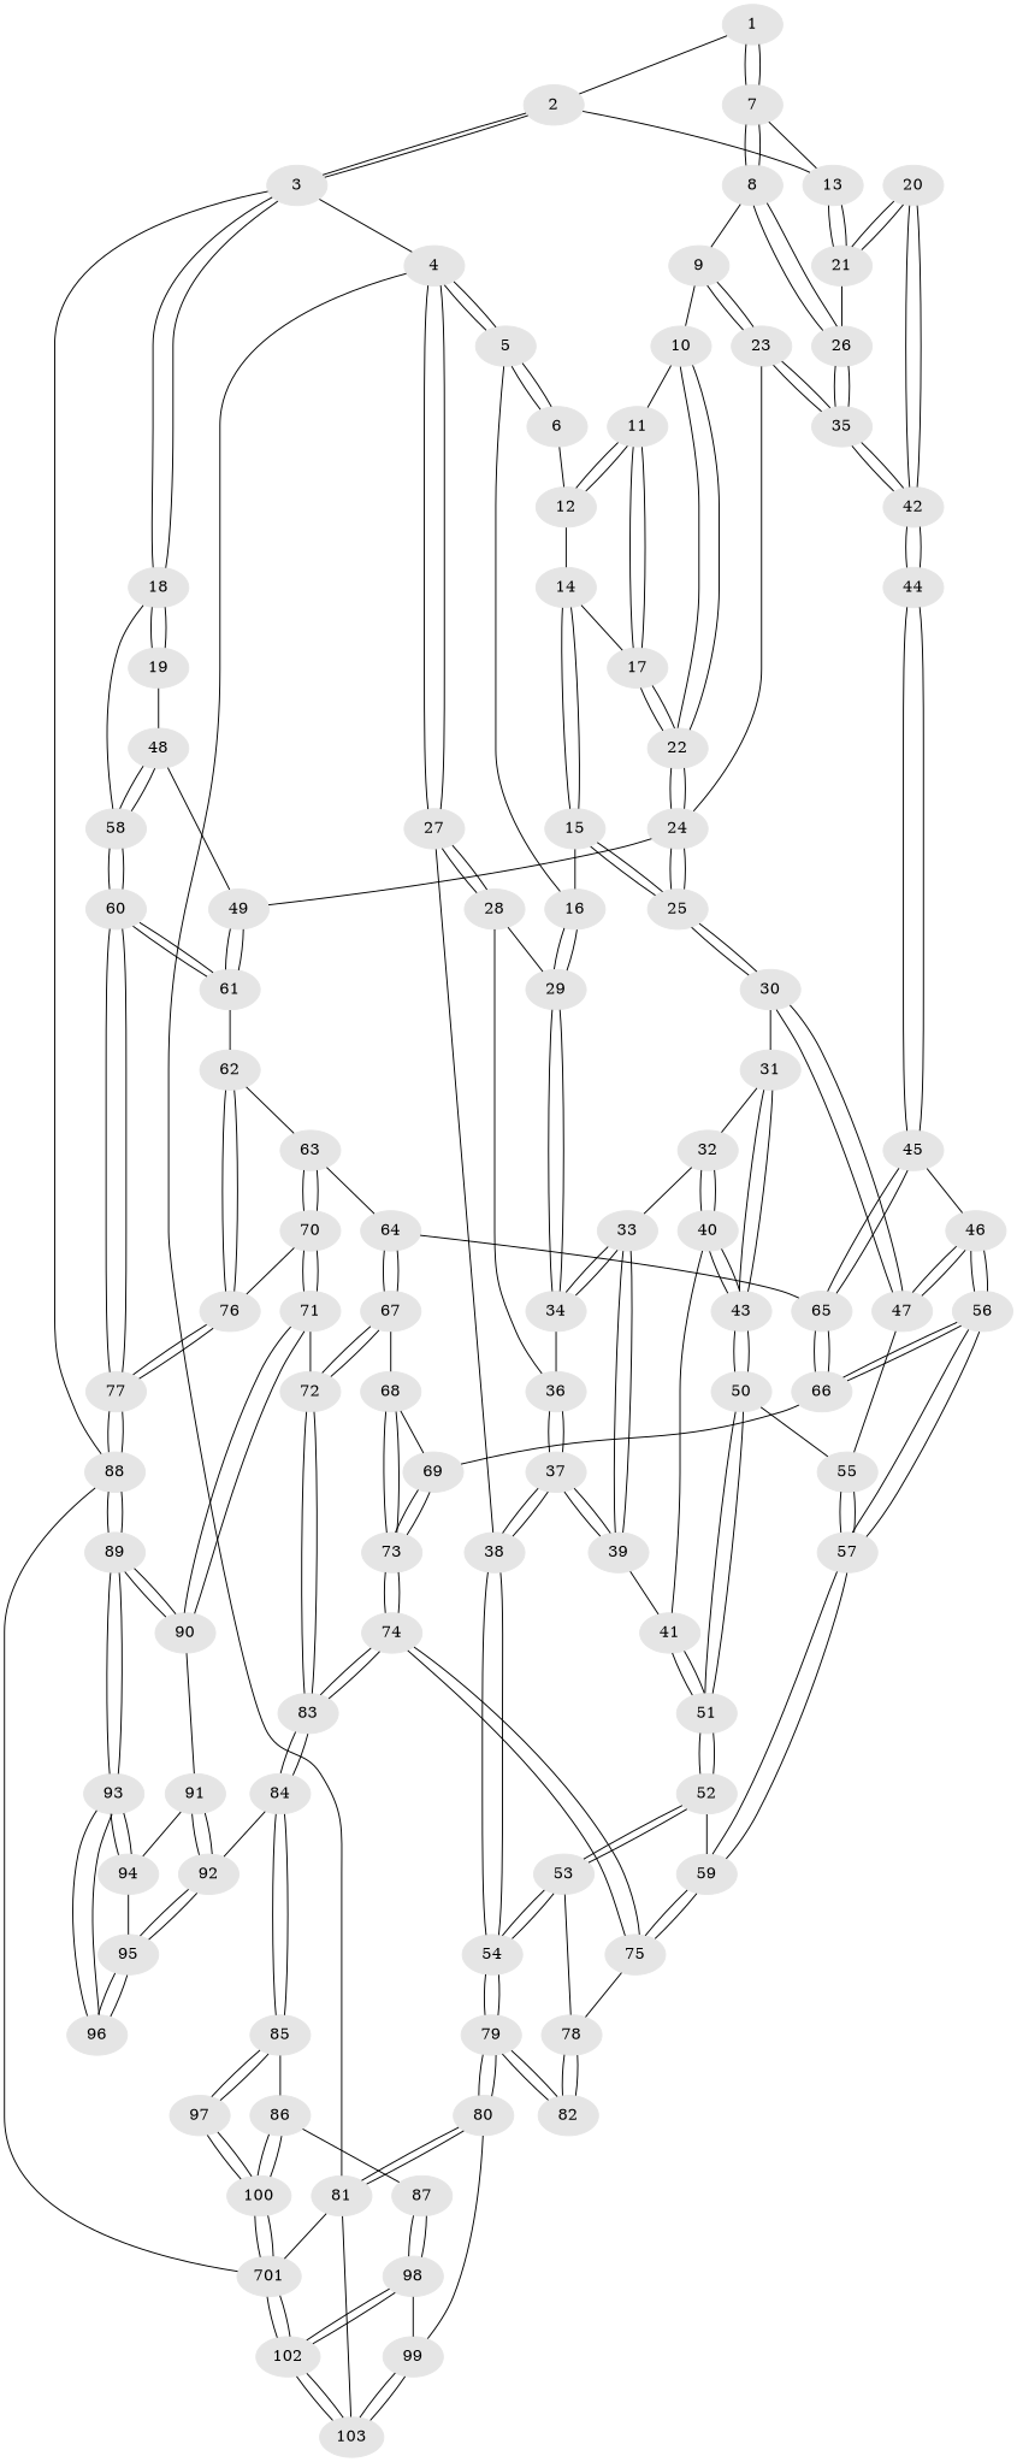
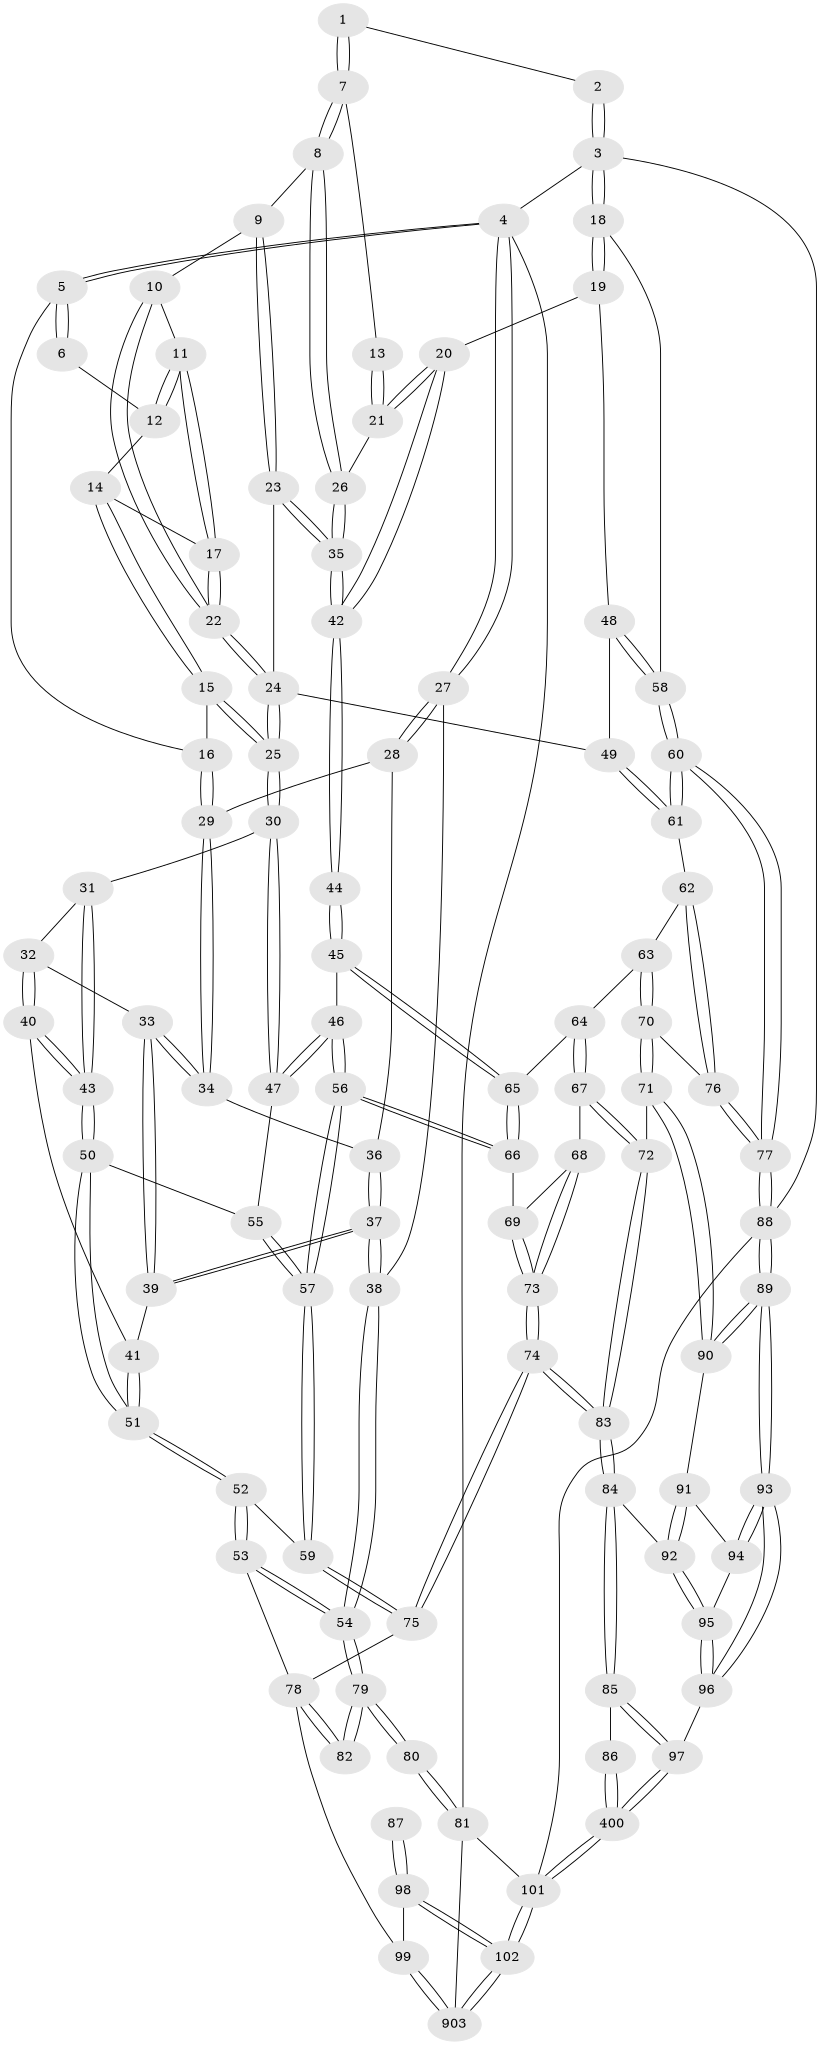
  graph {
    node [color=gray90 style=filled]
    1
    2
    7
    3
    13
    8
    4
    18
    88
    21
    5
    27
    81
    19
    58
-   101 [label=701]
+   101
    89
    6
    16
    28
    38
-   103
+   103 [label=903]
    12
    29
    14
    9
    26
    10
    23
    35
    11
    22
    24
    17
    15
    25
    30
    34
    20
    48
    60
    42
    49
    44
    31
    47
    36
    54
    37
    32
    43
    55
    33
    40
    50
    39
    41
    79
    51
    52
    45
    46
    65
    61
    56
    66
    57
    62
    53
    59
    78
    75
    82
    80
    69
    77
    63
    76
    64
    70
    67
    71
    68
    72
    73
    83
    74
    90
    91
    84
    99
    102
    87
    98
    85
    92
    86
    97
    95
-   100
+   100 [label=400]
    93
    94
    96
    1 -- 2
    1 -- 7
    1 -- 7
    2 -- 3
    2 -- 3
-   2 -- 13
    7 -- 13
    7 -- 8
    7 -- 8
    3 -- 4
    3 -- 18
    3 -- 18
    3 -- 88
    13 -- 21
    13 -- 21
    8 -- 9
    8 -- 26
    8 -- 26
    4 -- 5
    4 -- 5
    4 -- 27
    4 -- 27
    4 -- 81
    18 -- 19
    18 -- 19
    18 -- 58
    88 -- 101
    88 -- 89
    88 -- 89
    21 -- 26
    5 -- 6
    5 -- 6
    5 -- 16
    27 -- 28
    27 -- 28
    27 -- 38
    81 -- 101
    81 -- 103
+   19 -- 20
    19 -- 48
    58 -- 60
    58 -- 60
    101 -- 102
    101 -- 102
    89 -- 90
    89 -- 90
    89 -- 93
    89 -- 93
    6 -- 12
    16 -- 29
    16 -- 29
    28 -- 29
    28 -- 36
    38 -- 54
    38 -- 54
    12 -- 14
    29 -- 34
    29 -- 34
    14 -- 17
    14 -- 15
    14 -- 15
    9 -- 10
    9 -- 23
    9 -- 23
    26 -- 35
    26 -- 35
    10 -- 11
    10 -- 22
    10 -- 22
    23 -- 35
    23 -- 35
    23 -- 24
    35 -- 42
    35 -- 42
    11 -- 12
    11 -- 12
    11 -- 17
    11 -- 17
    22 -- 24
    22 -- 24
    24 -- 25
    24 -- 25
    24 -- 49
    17 -- 22
    17 -- 22
    15 -- 16
    15 -- 25
    15 -- 25
    25 -- 30
    25 -- 30
    30 -- 31
    30 -- 47
    30 -- 47
    34 -- 36
    20 -- 21
    20 -- 21
    20 -- 42
    20 -- 42
    48 -- 58
    48 -- 58
    48 -- 49
    60 -- 61
    60 -- 61
    60 -- 77
    60 -- 77
    42 -- 44
    42 -- 44
    49 -- 61
    49 -- 61
    44 -- 45
    44 -- 45
    31 -- 32
    31 -- 43
    31 -- 43
    47 -- 55
    36 -- 37
    36 -- 37
    54 -- 79
    54 -- 79
    37 -- 38
    37 -- 38
    37 -- 39
    37 -- 39
    32 -- 33
    32 -- 40
    32 -- 40
    43 -- 50
    43 -- 50
    55 -- 57
    55 -- 57
    33 -- 34
    33 -- 34
    33 -- 39
    33 -- 39
    40 -- 43
    40 -- 43
    40 -- 41
    50 -- 55
    50 -- 51
    50 -- 51
    39 -- 41
    41 -- 51
    41 -- 51
    79 -- 82
    79 -- 82
    79 -- 80
    79 -- 80
    51 -- 52
    51 -- 52
    52 -- 53
    52 -- 53
    52 -- 59
    45 -- 46
    45 -- 65
    45 -- 65
    46 -- 47
    46 -- 47
    46 -- 56
    46 -- 56
    65 -- 66
    65 -- 66
    61 -- 62
    56 -- 66
    56 -- 66
    56 -- 57
    56 -- 57
    66 -- 69
    57 -- 59
    57 -- 59
    62 -- 63
    62 -- 76
    62 -- 76
    53 -- 54
    53 -- 54
    53 -- 78
    59 -- 75
    59 -- 75
    78 -- 82
    78 -- 82
    75 -- 78
    80 -- 81
    80 -- 81
-   80 -- 99
+   78 -- 99
    69 -- 73
    69 -- 73
    77 -- 88
    77 -- 88
    63 -- 64
    63 -- 70
    63 -- 70
    76 -- 77
    76 -- 77
    64 -- 65
    64 -- 67
    64 -- 67
    70 -- 76
    70 -- 71
    70 -- 71
    67 -- 68
    67 -- 72
    67 -- 72
    71 -- 72
    71 -- 90
    71 -- 90
    68 -- 69
    68 -- 73
    68 -- 73
    72 -- 83
    72 -- 83
    73 -- 74
    73 -- 74
    83 -- 84
    83 -- 84
    74 -- 75
    74 -- 75
    74 -- 83
    74 -- 83
    90 -- 91
    91 -- 92
    91 -- 92
    91 -- 94
    84 -- 85
    84 -- 85
    84 -- 92
    99 -- 103
    99 -- 103
    102 -- 103
    102 -- 103
    87 -- 98
    87 -- 98
    98 -- 99
    98 -- 102
    98 -- 102
    85 -- 86
    85 -- 97
    85 -- 97
    92 -- 95
    92 -- 95
-   86 -- 87
    86 -- 100
    86 -- 100
    97 -- 100
    97 -- 100
    95 -- 96
    95 -- 96
    100 -- 101
    100 -- 101
    93 -- 94
    93 -- 94
    93 -- 96
    93 -- 96
    94 -- 95
+   96 -- 97
  }
